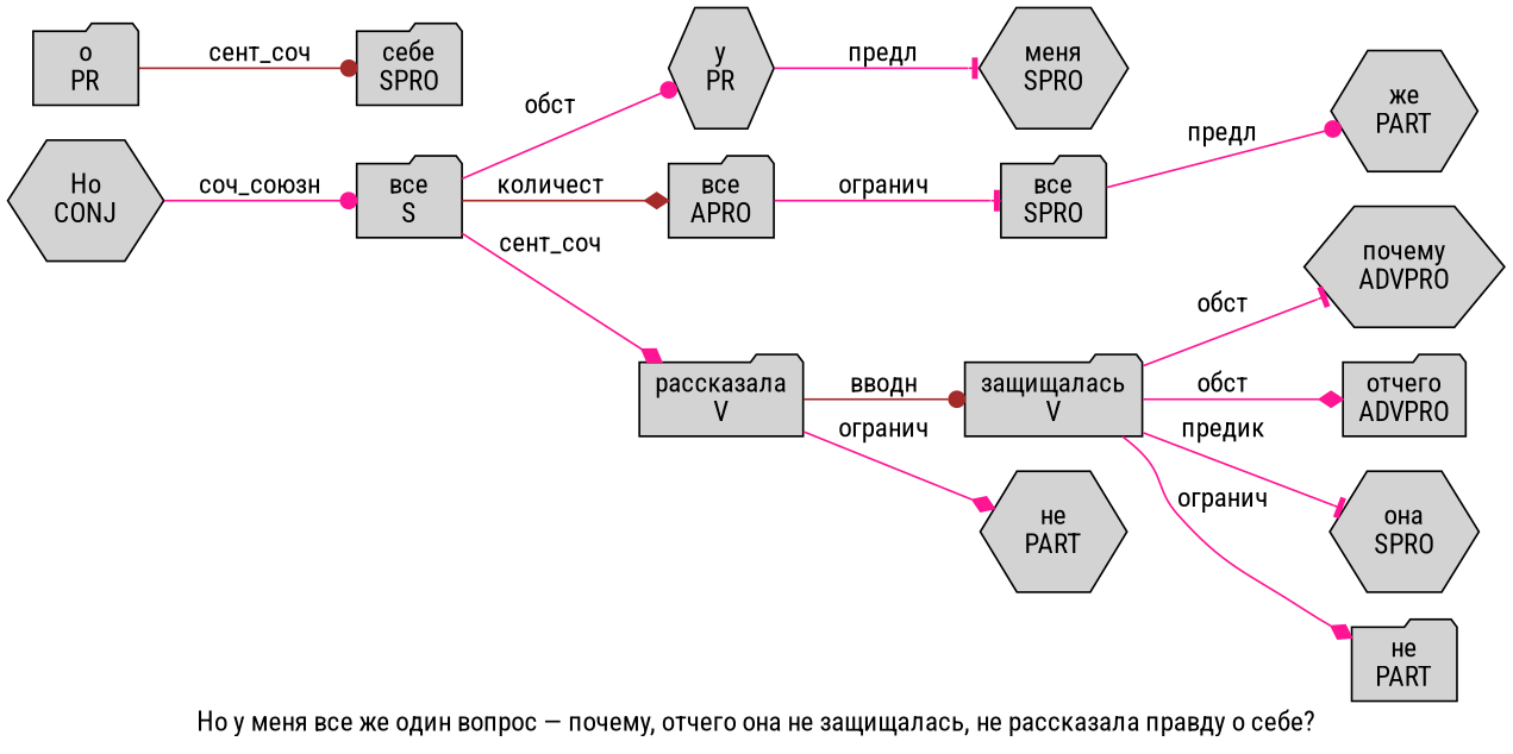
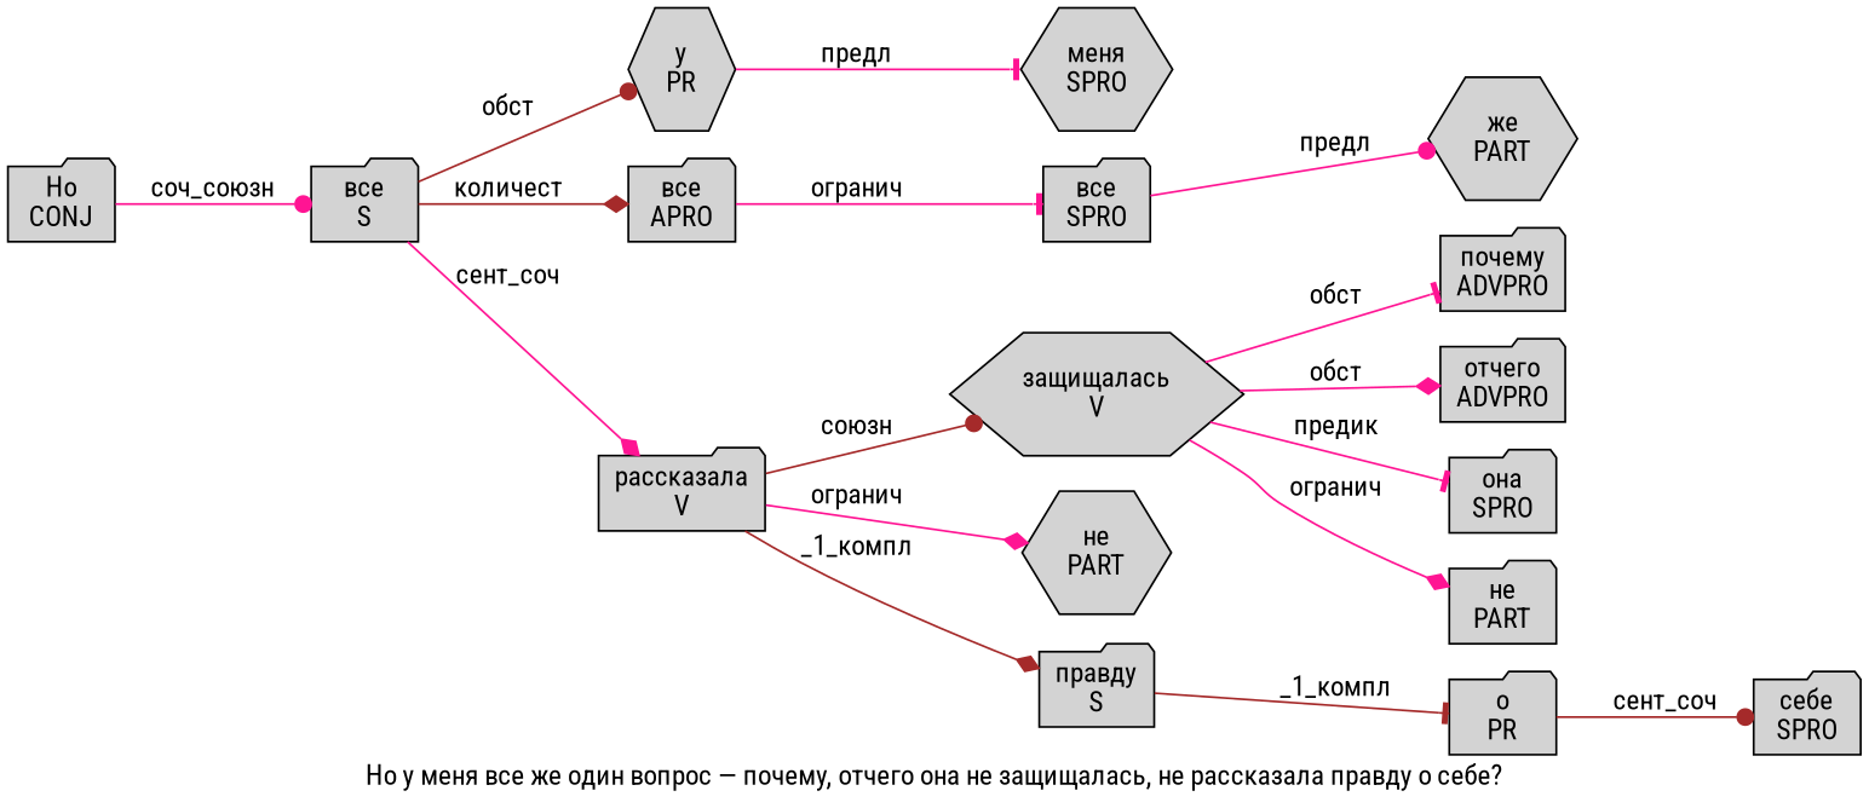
  digraph {
    fontname="Roboto Condensed"
    label="Но у меня все же один вопрос — почему, отчего она не защищалась, не рассказала правду о себе?"
    rankdir=LR
    node [fillcolor=lightgray fontname="Roboto Condensed" penwidth=1 shape=folder style=filled]
    edge [arrowhead=diamond color=deeppink fontname="Roboto Condensed"]
-   n1 [label="Но\nCONJ" shape=hexagon]
+   n1 [label="Но\nCONJ"]
    n2 [label="все\nS"]
    n3 [label="у\nPR" shape=hexagon]
    n4 [label="все\nAPRO"]
    n5 [label="рассказала\nV"]
    n6 [label="меня\nSPRO" shape=hexagon]
    n7 [label="все\nSPRO"]
    n8 [label="же\nPART" shape=hexagon]
-   n9 [label="защищалась\nV"]
+   n9 [label="защищалась\nV" shape=hexagon]
    n10 [label="не\nPART" shape=hexagon]
-   n12 [label="почему\nADVPRO" shape=hexagon]
+   n11 [label="правду\nS"]
+   n12 [label="почему\nADVPRO"]
    n13 [label="отчего\nADVPRO"]
-   n14 [label="она\nSPRO" shape=hexagon]
+   n14 [label="она\nSPRO"]
    n15 [label="не\nPART"]
    n16 [label="о\nPR"]
    n17 [label="себе\nSPRO"]
    n1 -> n2 [arrowhead=dot label="соч_союзн"]
-   n2 -> n3 [arrowhead=dot label="обст"]
+   n2 -> n3 [arrowhead=dot color=brown label="обст"]
    n2 -> n4 [color=brown label="количест"]
    n2 -> n5 [label="сент_соч"]
    n3 -> n6 [arrowhead=tee label="предл"]
    n4 -> n7 [arrowhead=tee label="огранич"]
-   n5 -> n9 [arrowhead=dot color=brown label="вводн"]
+   n5 -> n9 [arrowhead=dot color=brown label="союзн"]
    n5 -> n10 [label="огранич"]
+   n5 -> n11 [color=brown label="_1_компл"]
    n7 -> n8 [arrowhead=dot label="предл"]
    n9 -> n12 [arrowhead=tee label="обст"]
    n9 -> n13 [label="обст"]
    n9 -> n14 [arrowhead=tee label="предик"]
    n9 -> n15 [label="огранич"]
+   n11 -> n16 [arrowhead=tee color=brown label="_1_компл"]
    n16 -> n17 [arrowhead=dot color=brown label="сент_соч"]
  }
